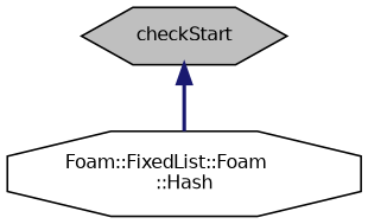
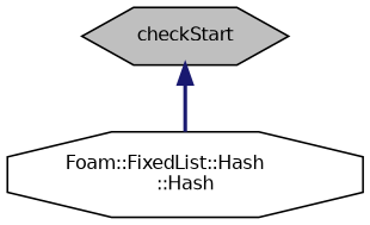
  digraph {
    rankdir=TB
    node [color=black fontname=Helvetica fontsize=10]
    n1 [fillcolor=grey75 fontcolor=black height=0.2 label=checkStart shape=hexagon style=filled width=0.4]
-   n2 [height=0.2 label="Foam::FixedList::Foam\l::Hash" shape=octagon width=0.4]
+   n2 [height=0.2 label="Foam::FixedList::Hash\l::Hash" shape=octagon width=0.4]
    n1 -> n2 [color=midnightblue dir=back fontname=Helvetica fontsize=10 labelfontname=Helvetica labelfontsize=10 style=bold]
  }
